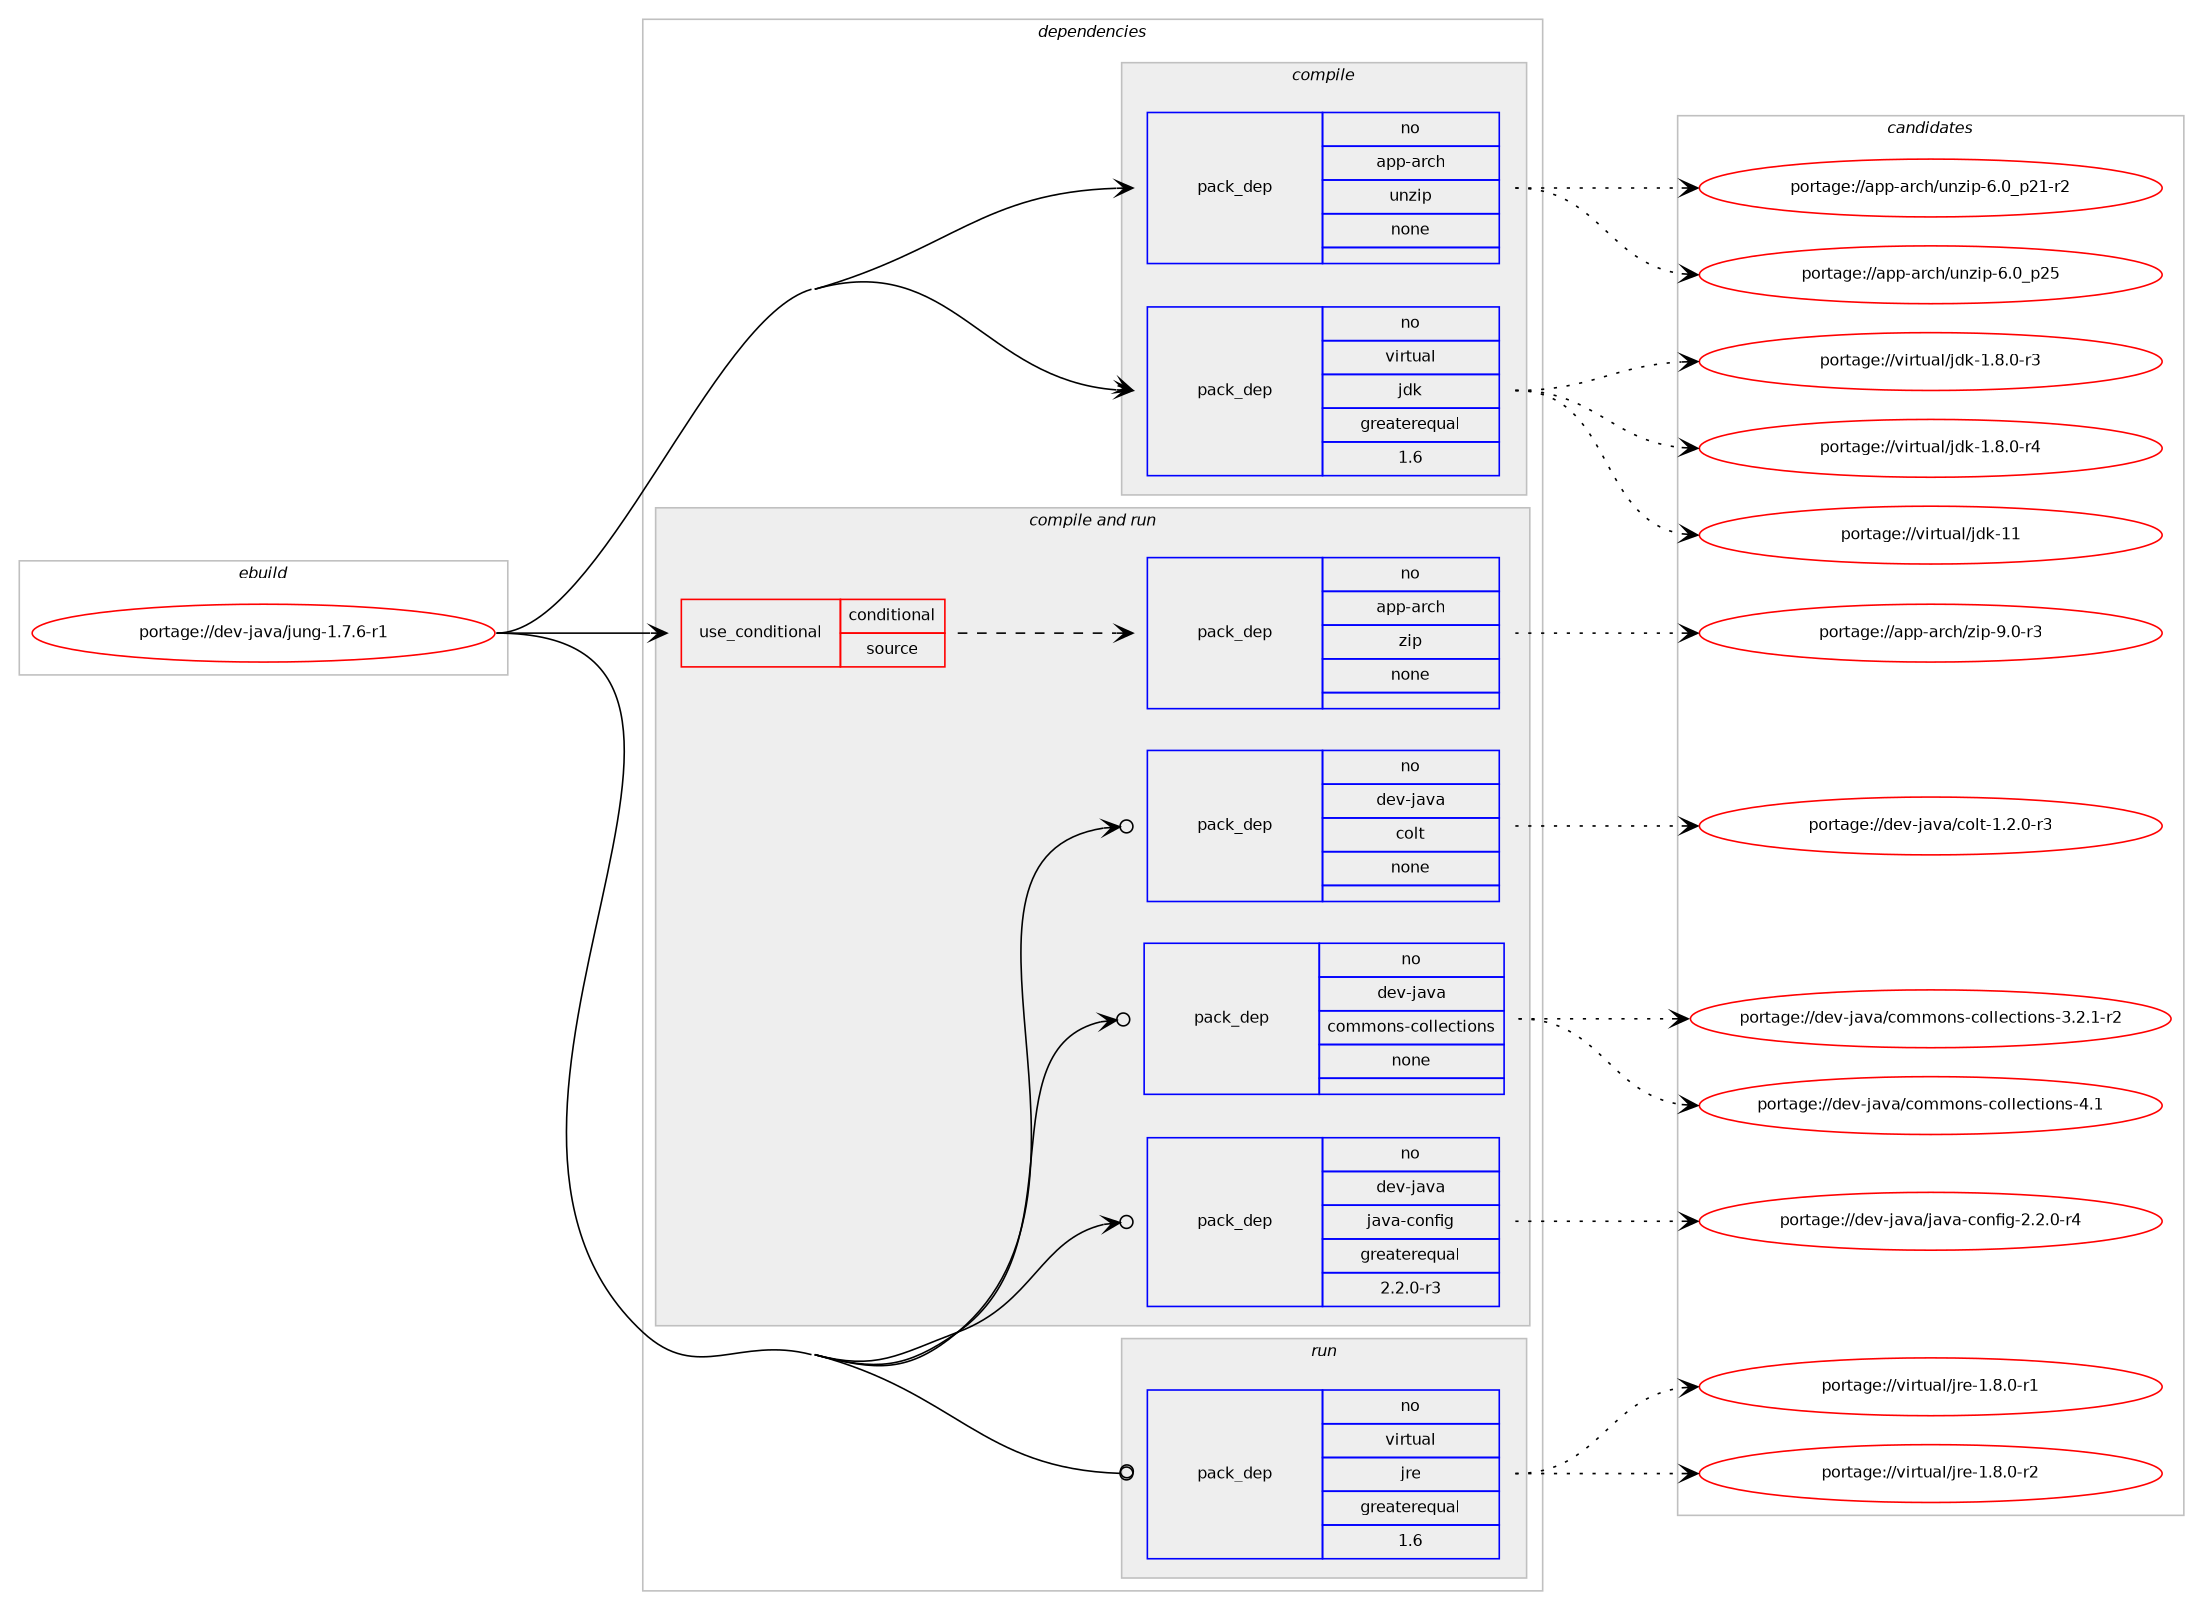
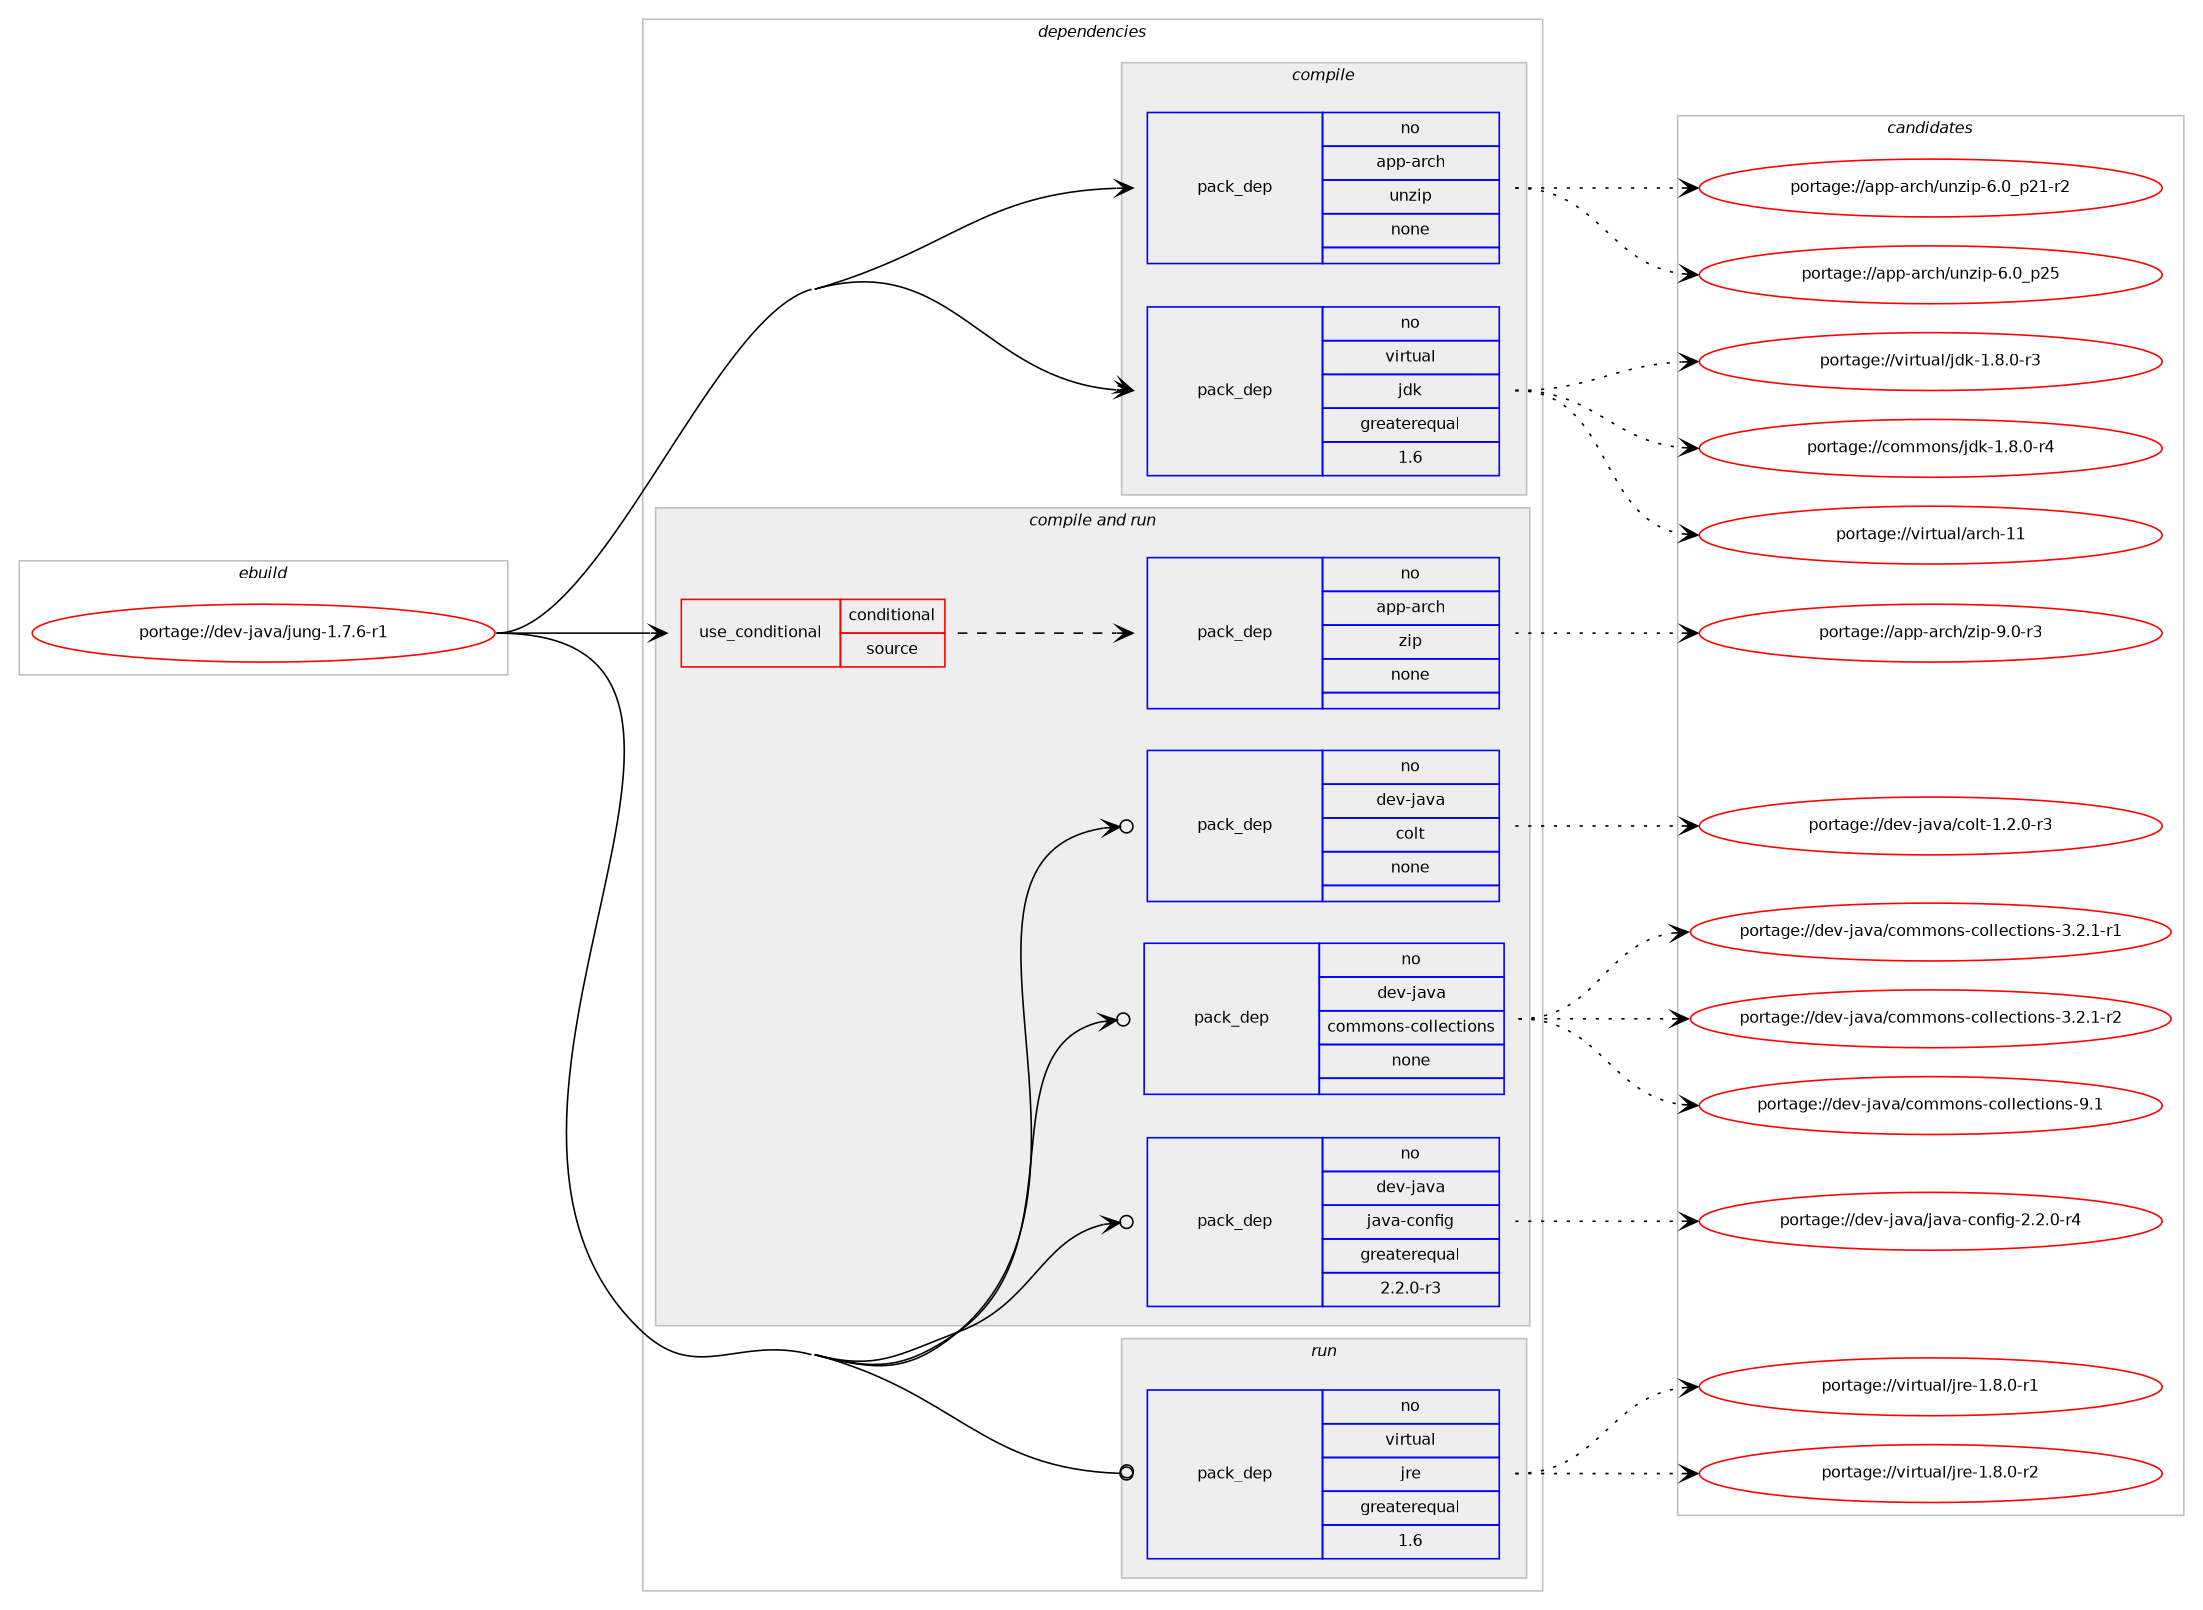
  digraph {
    compound=true
    concentrate=true
    fontname=Helvetica
    fontsize=10
    newrank=true
    rankdir=LR
    ranksep=1.5
    node [color=red fontname=Helvetica fontsize=10]
    edge [arrowhead=vee headport=w style=dotted tailport=e weight=100]
    n1 [label="portage://dev-java/jung-1.7.6-r1" width=4]
    n2 [color=blue label=<<TABLE BORDER="0" CELLBORDER="1" CELLSPACING="0" CELLPADDING="4" WIDTH="220"><TR><TD ROWSPAN="6" CELLPADDING="30">pack_dep</TD></TR><TR><TD WIDTH="110">no</TD></TR><TR><TD>app-arch</TD></TR><TR><TD>unzip</TD></TR><TR><TD>none</TD></TR><TR><TD></TD></TR></TABLE>> shape=none]
    n3 [color=blue label=<<TABLE BORDER="0" CELLBORDER="1" CELLSPACING="0" CELLPADDING="4" WIDTH="220"><TR><TD ROWSPAN="6" CELLPADDING="30">pack_dep</TD></TR><TR><TD WIDTH="110">no</TD></TR><TR><TD>virtual</TD></TR><TR><TD>jdk</TD></TR><TR><TD>greaterequal</TD></TR><TR><TD>1.6</TD></TR></TABLE>> shape=none]
    n4 [color=blue label=<<TABLE BORDER="0" CELLBORDER="1" CELLSPACING="0" CELLPADDING="4" WIDTH="220"><TR><TD ROWSPAN="6" CELLPADDING="30">pack_dep</TD></TR><TR><TD WIDTH="110">no</TD></TR><TR><TD>app-arch</TD></TR><TR><TD>zip</TD></TR><TR><TD>none</TD></TR><TR><TD></TD></TR></TABLE>> shape=none]
    n5 [label=<<TABLE BORDER="0" CELLBORDER="1" CELLSPACING="0" CELLPADDING="4"><TR><TD ROWSPAN="3" CELLPADDING="10">use_conditional</TD></TR><TR><TD>conditional</TD></TR><TR><TD>source</TD></TR></TABLE>> shape=none]
    n6 [color=blue label=<<TABLE BORDER="0" CELLBORDER="1" CELLSPACING="0" CELLPADDING="4" WIDTH="220"><TR><TD ROWSPAN="6" CELLPADDING="30">pack_dep</TD></TR><TR><TD WIDTH="110">no</TD></TR><TR><TD>dev-java</TD></TR><TR><TD>colt</TD></TR><TR><TD>none</TD></TR><TR><TD></TD></TR></TABLE>> shape=none]
    n7 [color=blue label=<<TABLE BORDER="0" CELLBORDER="1" CELLSPACING="0" CELLPADDING="4" WIDTH="220"><TR><TD ROWSPAN="6" CELLPADDING="30">pack_dep</TD></TR><TR><TD WIDTH="110">no</TD></TR><TR><TD>dev-java</TD></TR><TR><TD>commons-collections</TD></TR><TR><TD>none</TD></TR><TR><TD></TD></TR></TABLE>> shape=none]
    n8 [color=blue label=<<TABLE BORDER="0" CELLBORDER="1" CELLSPACING="0" CELLPADDING="4" WIDTH="220"><TR><TD ROWSPAN="6" CELLPADDING="30">pack_dep</TD></TR><TR><TD WIDTH="110">no</TD></TR><TR><TD>dev-java</TD></TR><TR><TD>java-config</TD></TR><TR><TD>greaterequal</TD></TR><TR><TD>2.2.0-r3</TD></TR></TABLE>> shape=none]
    n9 [color=blue label=<<TABLE BORDER="0" CELLBORDER="1" CELLSPACING="0" CELLPADDING="4" WIDTH="220"><TR><TD ROWSPAN="6" CELLPADDING="30">pack_dep</TD></TR><TR><TD WIDTH="110">no</TD></TR><TR><TD>virtual</TD></TR><TR><TD>jre</TD></TR><TR><TD>greaterequal</TD></TR><TR><TD>1.6</TD></TR></TABLE>> shape=none]
    n10 [label="portage://app-arch/unzip-6.0_p21-r2" width=4]
    n11 [label="portage://app-arch/unzip-6.0_p25" width=4]
    n12 [label="portage://virtual/jdk-1.8.0-r3" width=4]
-   n13 [label="portage://virtual/jdk-1.8.0-r4" width=4]
-   n14 [label="portage://virtual/jdk-11" width=4]
+   n13 [label="portage://commons/jdk-1.8.0-r4" width=4]
+   n14 [label="portage://virtual/arch-11" width=4]
    n15 [label="portage://app-arch/zip-9.0-r3" width=4]
    n16 [label="portage://dev-java/colt-1.2.0-r3" width=4]
+   n17 [label="portage://dev-java/commons-collections-3.2.1-r1" width=4]
    n18 [label="portage://dev-java/commons-collections-3.2.1-r2" width=4]
-   n19 [label="portage://dev-java/commons-collections-4.1" width=4]
+   n19 [label="portage://dev-java/commons-collections-9.1" width=4]
    n20 [label="portage://dev-java/java-config-2.2.0-r4" width=4]
    n21 [label="portage://virtual/jre-1.8.0-r1" width=4]
    n22 [label="portage://virtual/jre-1.8.0-r2" width=4]
    subgraph cluster_1 {
      color=gray
      label=<<i>ebuild</i>>
      rank=same
      n1
    }
    subgraph cluster_2 {
      color=gray
      label=<<i>dependencies</i>>
      subgraph cluster_3 {
        color=gray
        fillcolor="#eeeeee"
        label=<<i>compile</i>>
        style=filled
        subgraph sub_4 {
          color=gray
          fillcolor="#eeeeee"
          label=<<i>compile</i>>
          style=filled
          n2
        }
        subgraph sub_5 {
          color=gray
          fillcolor="#eeeeee"
          label=<<i>compile</i>>
          style=filled
          n3
        }
      }
      subgraph cluster_6 {
        color=gray
        fillcolor="#eeeeee"
        label=<<i>compile and run</i>>
        style=filled
        subgraph sub_7 {
          color=gray
          fillcolor="#eeeeee"
          label=<<i>compile and run</i>>
          style=filled
          n5
          subgraph sub_8 {
            color=gray
            fillcolor="#eeeeee"
            label=<<i>compile and run</i>>
            style=filled
            n4
          }
        }
        subgraph sub_9 {
          color=gray
          fillcolor="#eeeeee"
          label=<<i>compile and run</i>>
          style=filled
          n6
        }
        subgraph sub_10 {
          color=gray
          fillcolor="#eeeeee"
          label=<<i>compile and run</i>>
          style=filled
          n7
        }
        subgraph sub_11 {
          color=gray
          fillcolor="#eeeeee"
          label=<<i>compile and run</i>>
          style=filled
          n8
        }
      }
      subgraph cluster_12 {
        color=gray
        fillcolor="#eeeeee"
        label=<<i>run</i>>
        style=filled
        subgraph sub_13 {
          color=gray
          fillcolor="#eeeeee"
          label=<<i>run</i>>
          style=filled
          n9
        }
      }
    }
    subgraph cluster_14 {
      color=gray
      label=<<i>candidates</i>>
      rank=same
      subgraph sub_15 {
        color=black
        label=<<i>candidates</i>>
        nodesep=1
        rank=same
        n10
        n11
      }
      subgraph sub_16 {
        color=black
        label=<<i>candidates</i>>
        nodesep=1
        rank=same
        n12
        n13
        n14
      }
      subgraph sub_17 {
        color=black
        label=<<i>candidates</i>>
        nodesep=1
        rank=same
        n15
      }
      subgraph sub_18 {
        color=black
        label=<<i>candidates</i>>
        nodesep=1
        rank=same
        n16
      }
      subgraph sub_19 {
        color=black
        label=<<i>candidates</i>>
        nodesep=1
        rank=same
+       n17
        n18
        n19
      }
      subgraph sub_20 {
        color=black
        label=<<i>candidates</i>>
        nodesep=1
        rank=same
        n20
      }
      subgraph sub_21 {
        color=black
        label=<<i>candidates</i>>
        nodesep=1
        rank=same
        n21
        n22
      }
    }
    n1 -> n2 [style=solid weight=20]
    n1 -> n3 [style=solid weight=20]
    n1 -> n5 [style=solid weight=20]
    n1 -> n6 [arrowhead=odotvee style=solid weight=20]
    n1 -> n7 [arrowhead=odotvee style=solid weight=20]
    n1 -> n8 [arrowhead=odotvee style=solid weight=20]
    n1 -> n9 [arrowhead=odot style=solid weight=20]
    n2 -> n10
    n2 -> n11
    n3 -> n12
    n3 -> n13
    n3 -> n14
    n4 -> n15
    n5 -> n4 [style=dashed weight=20]
    n6 -> n16
+   n7 -> n17
    n7 -> n18
    n7 -> n19
    n8 -> n20
    n9 -> n21
    n9 -> n22
  }
